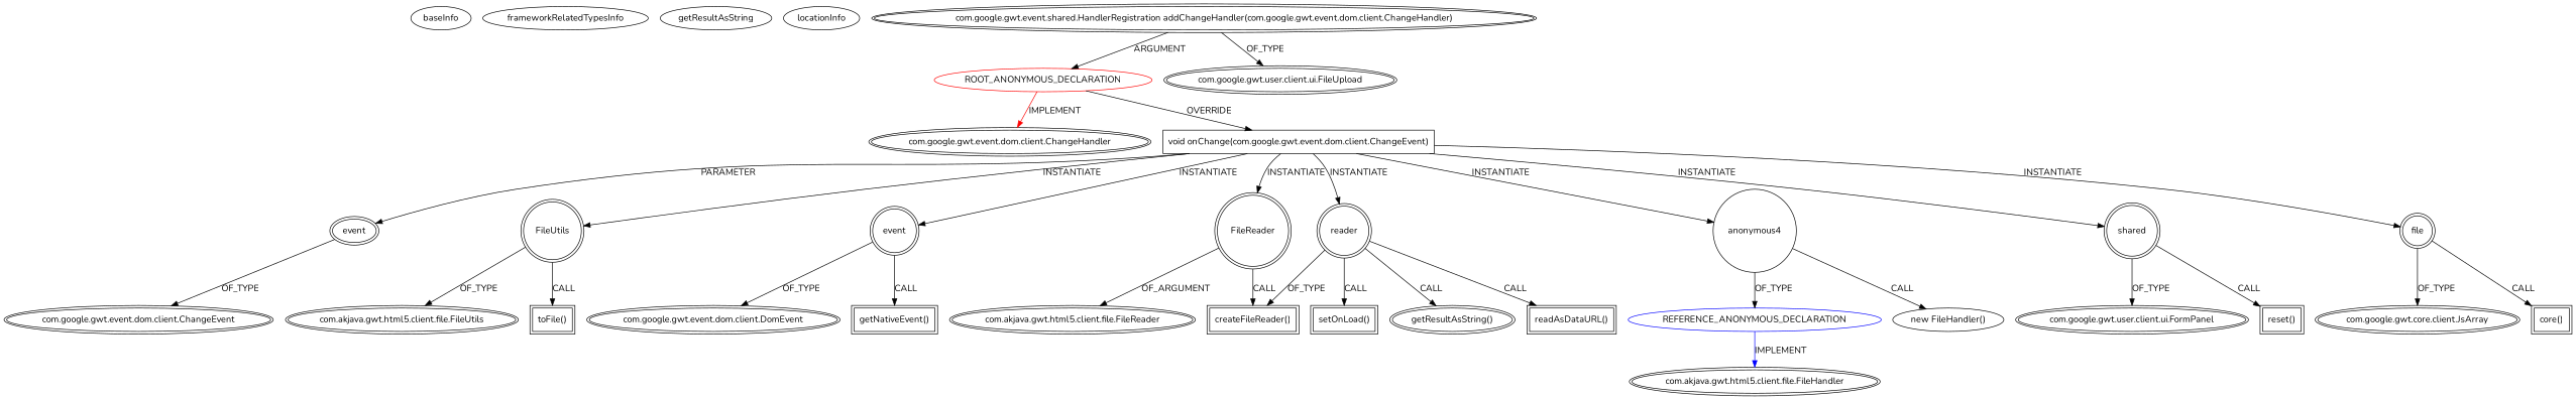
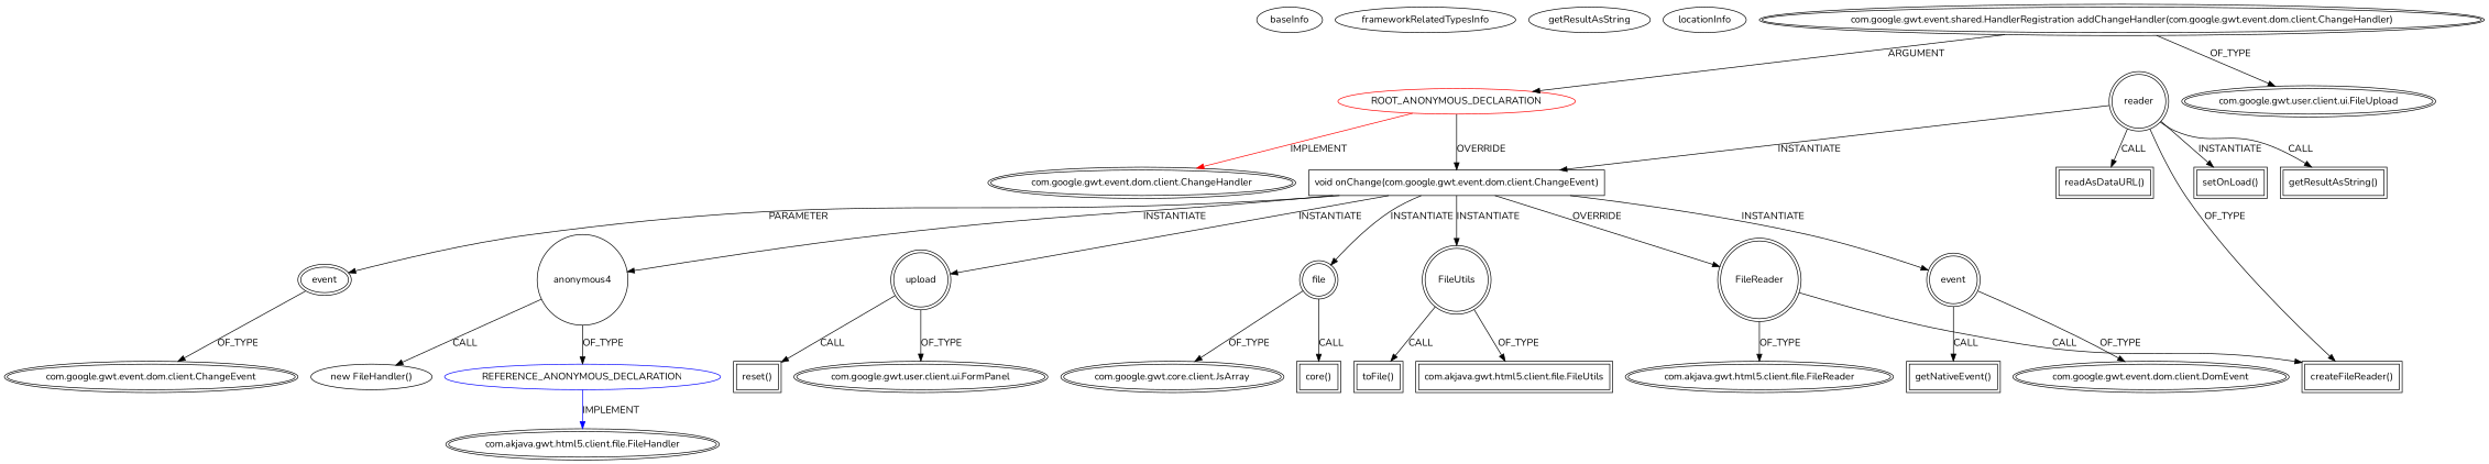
  digraph {
    fontname=Nunito
    node [fontname=Nunito isFrameworkType=true vertexType=INSIDE_CALL peripheries=2]
    edge [fontname=Nunito]
    baseInfo [category=extension_graph graphId=582 isAnonymous=true possibleRelation=true isFrameworkType="" vertexType="" peripheries=""]
    frameworkRelatedTypesInfo [0="com.google.gwt.event.dom.client.ChangeHandler" isFrameworkType="" vertexType="" peripheries=""]
    n3 [0="582~OVERRIDING_METHOD_DECLARATION-INSTANTIATION-~com.google.gwt.event.dom.client.ChangeHandler ~com.akjava.gwt.html5.client.file.FileHandler ~true~true" label=getResultAsString isFrameworkType="" vertexType="" peripheries=""]
    locationInfo [contextSignature="void ExtraTest()" filePath="/akjava-GWT-Hangouts/GWT-Hangouts-master/apps/sound-player/src/com/akjava/gwt/hangout/soundplayer/client/ExtraTest.java" graphId=582 projectName="akjava-GWT-Hangouts" isFrameworkType="" vertexType="" peripheries=""]
    n5 [color=red isFrameworkType=false label=ROOT_ANONYMOUS_DECLARATION vertexType=ROOT_ANONYMOUS_DECLARATION peripheries=""]
    n6 [label="com.google.gwt.event.dom.client.ChangeHandler" vertexType=FRAMEWORK_INTERFACE_TYPE]
    n7 [isFrameworkType=false label="void onChange(com.google.gwt.event.dom.client.ChangeEvent)" shape=box vertexType=OVERRIDING_METHOD_DECLARATION peripheries=""]
    n8 [label=event vertexType=PARAMETER_DECLARATION]
    n9 [label=FileUtils shape=circle vertexType=VARIABLE_EXPRESION]
    n10 [label=event shape=circle vertexType=VARIABLE_EXPRESION]
    n11 [label=FileReader shape=circle vertexType=VARIABLE_EXPRESION]
    n12 [label=reader shape=circle vertexType=VARIABLE_EXPRESION]
    n13 [isFrameworkType=false label=anonymous4 shape=circle vertexType=VARIABLE_EXPRESION peripheries=""]
-   n14 [label=shared shape=circle vertexType=VARIABLE_EXPRESION]
+   n14 [label=upload shape=circle vertexType=VARIABLE_EXPRESION]
    n15 [label=file shape=circle vertexType=VARIABLE_EXPRESION]
    n16 [label="com.google.gwt.event.shared.HandlerRegistration addChangeHandler(com.google.gwt.event.dom.client.ChangeHandler)" vertexType=OUTSIDE_CALL]
    n17 [label="com.google.gwt.user.client.ui.FileUpload" vertexType=FRAMEWORK_CLASS_TYPE]
    n18 [label="com.google.gwt.event.dom.client.ChangeEvent" vertexType=FRAMEWORK_CLASS_TYPE]
-   n19 [label="com.akjava.gwt.html5.client.file.FileUtils" vertexType=FRAMEWORK_CLASS_TYPE]
+   n19 [label="com.akjava.gwt.html5.client.file.FileUtils" vertexType=FRAMEWORK_CLASS_TYPE shape=box]
    n20 [label="toFile()" shape=box]
    n21 [label="com.google.gwt.event.dom.client.DomEvent" vertexType=FRAMEWORK_CLASS_TYPE]
    n22 [label="getNativeEvent()" shape=box]
    n23 [label="com.akjava.gwt.html5.client.file.FileReader" vertexType=FRAMEWORK_CLASS_TYPE]
    n24 [label="createFileReader()" shape=box]
    n25 [label="setOnLoad()" shape=box]
-   n26 [label="getResultAsString()" shape=ellipse]
+   n26 [label="getResultAsString()" shape=box]
    n27 [label="readAsDataURL()" shape=box]
    n28 [color=blue isFrameworkType=false label=REFERENCE_ANONYMOUS_DECLARATION vertexType=REFERENCE_ANONYMOUS_DECLARATION peripheries=""]
    n29 [isFrameworkType=false label="new FileHandler()" vertexType=CONSTRUCTOR_CALL peripheries=""]
    n30 [label="com.google.gwt.user.client.ui.FormPanel" vertexType=FRAMEWORK_CLASS_TYPE]
    n31 [label="reset()" shape=box]
    n32 [label="com.google.gwt.core.client.JsArray" vertexType=FRAMEWORK_CLASS_TYPE]
    n33 [label="core()" shape=box]
    n34 [label="com.akjava.gwt.html5.client.file.FileHandler" vertexType=FRAMEWORK_INTERFACE_TYPE]
    n5 -> n6 [color=red label=IMPLEMENT]
    n5 -> n7 [label=OVERRIDE]
    n7 -> n8 [label=PARAMETER]
    n7 -> n9 [label=INSTANTIATE]
    n7 -> n10 [label=INSTANTIATE]
-   n7 -> n11 [label=INSTANTIATE]
-   n7 -> n12 [label=INSTANTIATE]
+   n7 -> n11 [label=OVERRIDE]
+   n12 -> n7 [label=INSTANTIATE]
    n7 -> n13 [label=INSTANTIATE]
    n7 -> n14 [label=INSTANTIATE]
    n7 -> n15 [label=INSTANTIATE]
    n8 -> n18 [label=OF_TYPE]
    n9 -> n19 [label=OF_TYPE]
    n9 -> n20 [label=CALL]
    n10 -> n21 [label=OF_TYPE]
    n10 -> n22 [label=CALL]
-   n11 -> n23 [label=OF_ARGUMENT]
+   n11 -> n23 [label=OF_TYPE]
    n11 -> n24 [label=CALL]
    n12 -> n24 [label=OF_TYPE]
-   n12 -> n25 [label=CALL]
+   n12 -> n25 [label=INSTANTIATE]
    n12 -> n26 [label=CALL]
    n12 -> n27 [label=CALL]
    n13 -> n28 [label=OF_TYPE]
    n13 -> n29 [label=CALL]
    n14 -> n30 [label=OF_TYPE]
    n14 -> n31 [label=CALL]
    n15 -> n32 [label=OF_TYPE]
    n15 -> n33 [label=CALL]
    n16 -> n5 [label=ARGUMENT]
    n16 -> n17 [label=OF_TYPE]
    n28 -> n34 [color=blue label=IMPLEMENT]
  }
